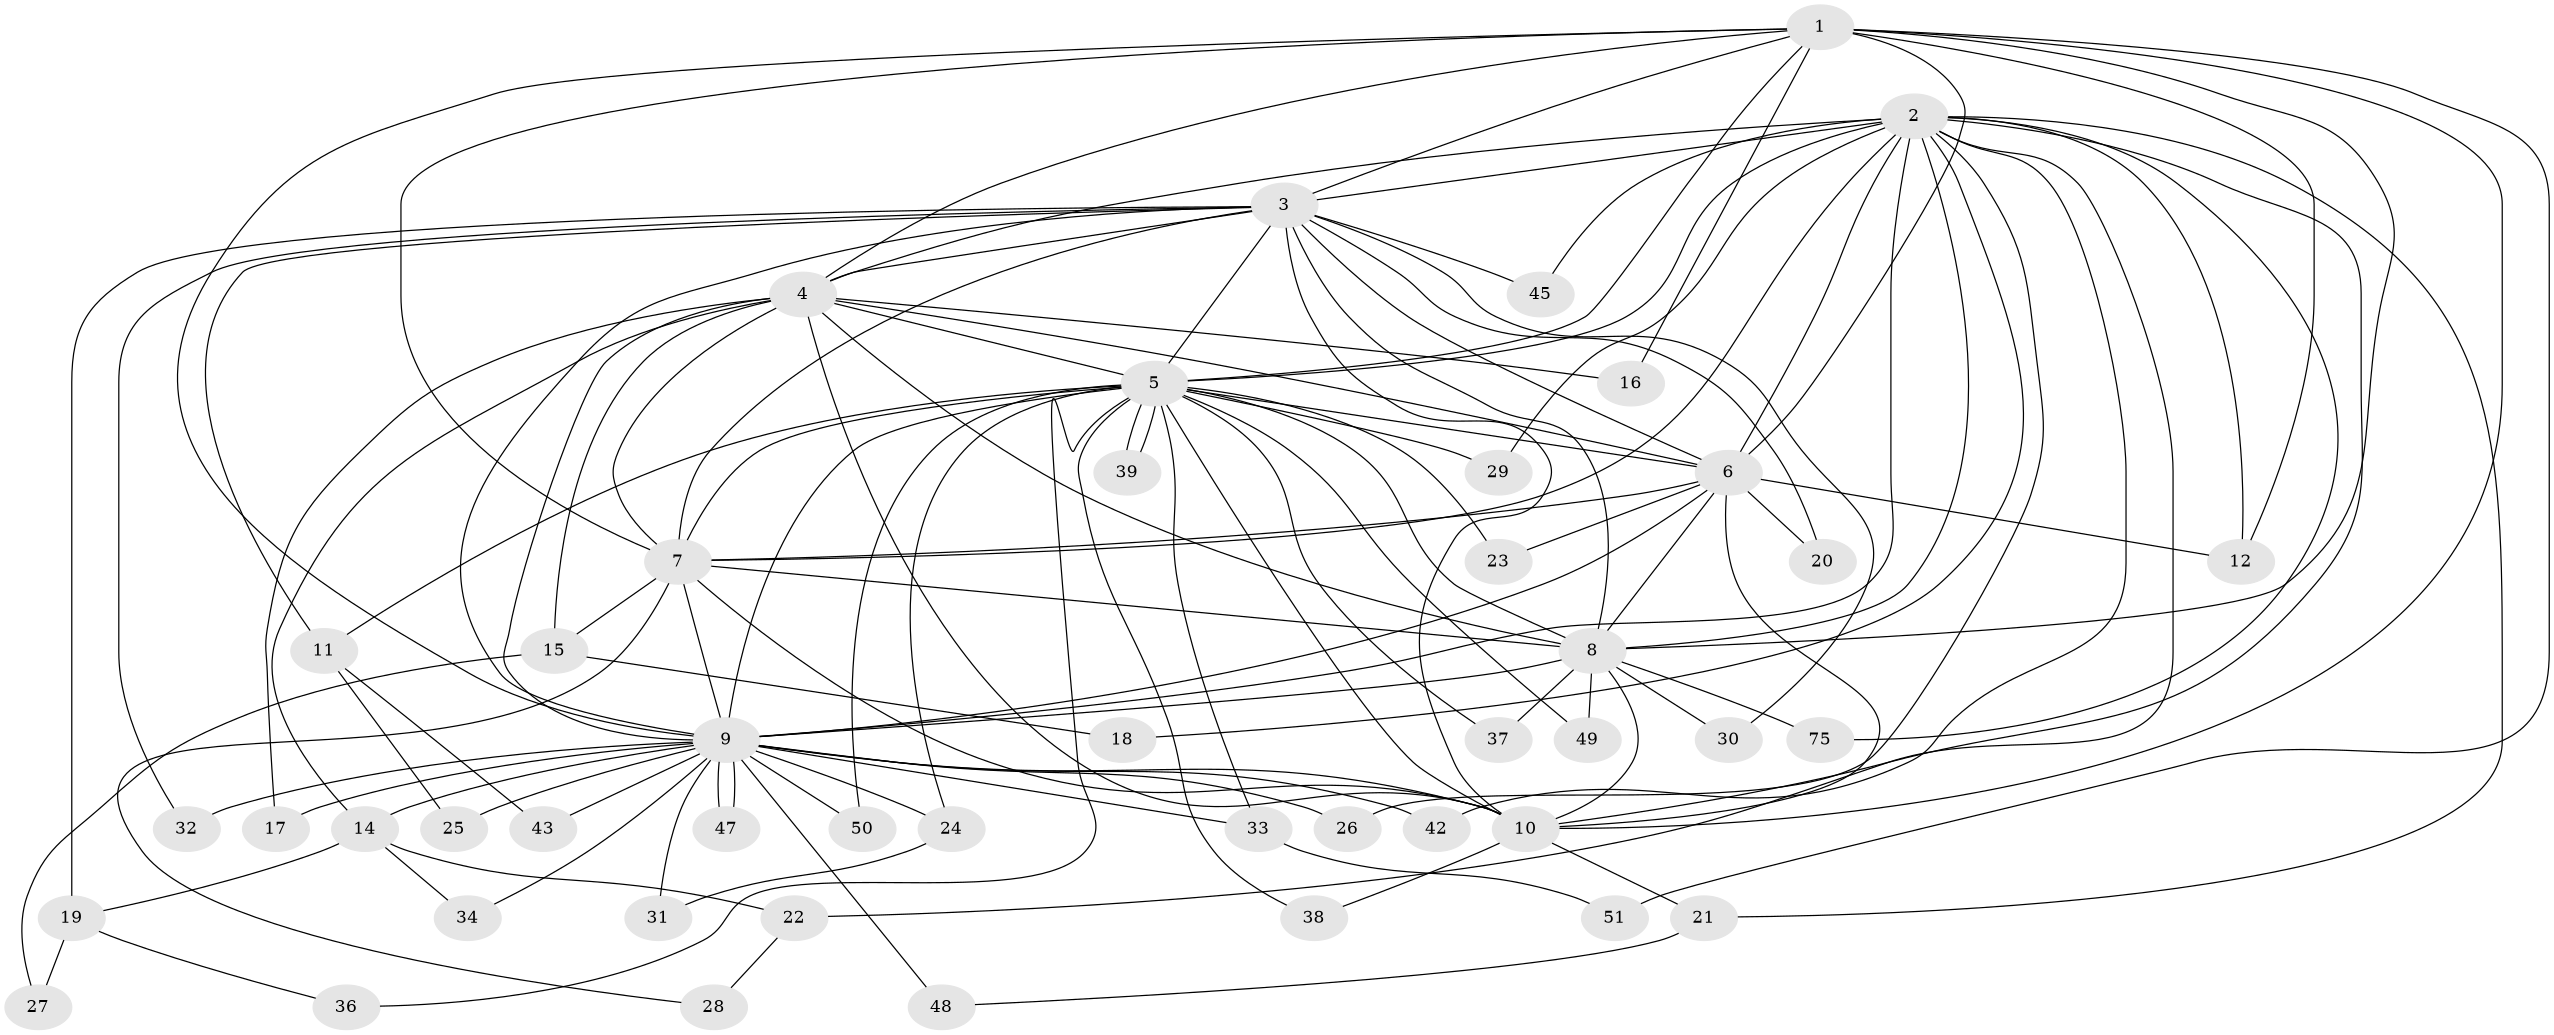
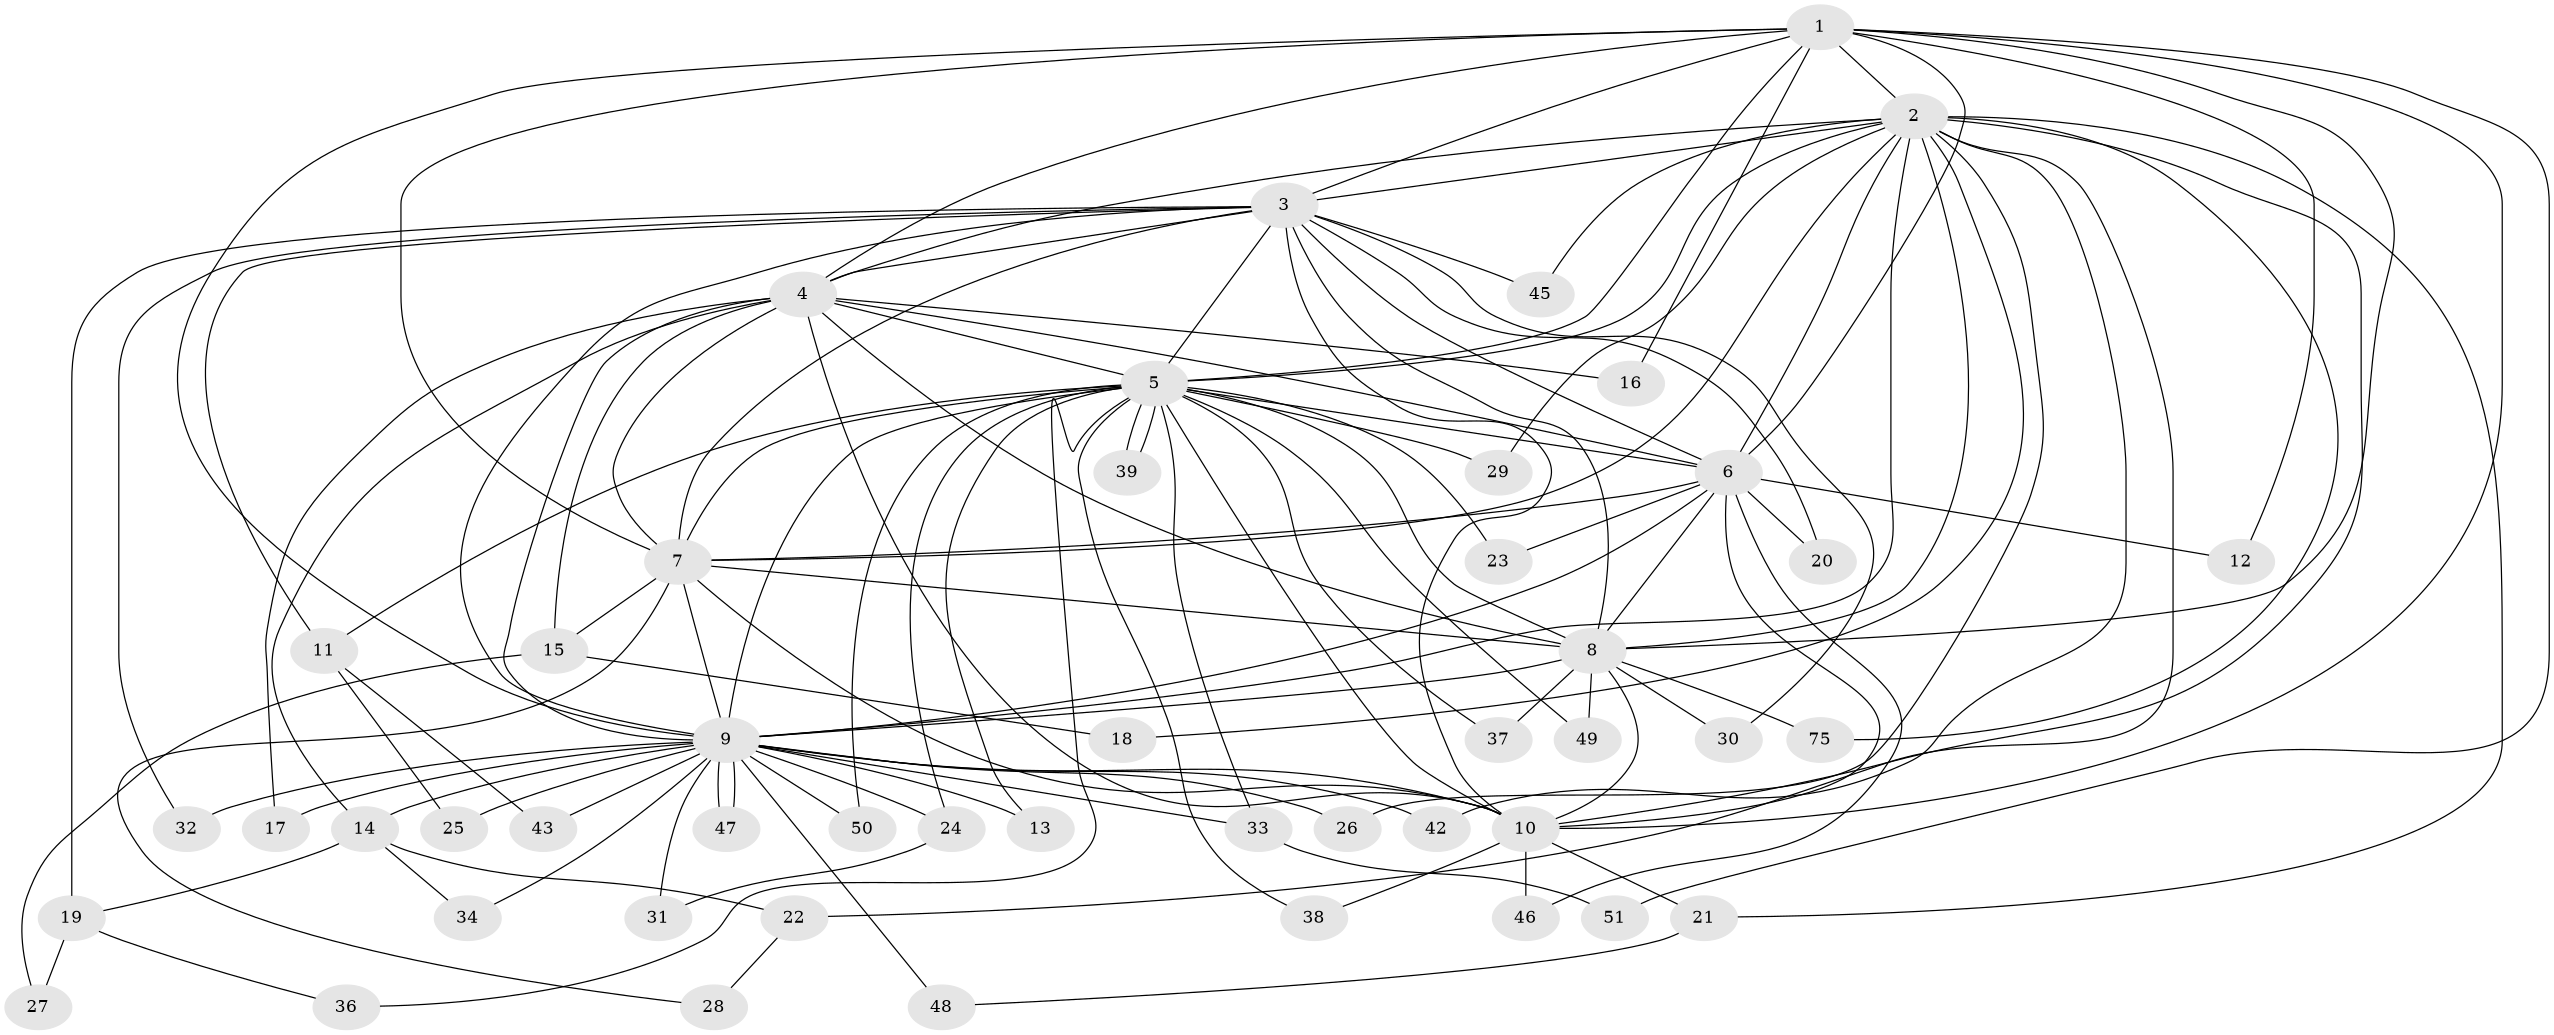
  graph {
    node [color=gray90 style=filled]
    1
    2
    3
    4
    5
    6
    7
    8
    9
    10
    12
    16
    51
    18
    21
    22
    26
    29
    n19 [label=75]
    42
    45
    11
    19
    20
    30
    32
    14
    15
    17
+   13
    23
    24
    33
    36
    37
    38
    39
    49
    50
+   46
    28
    25
    31
    34
    43
    47
    48
    27
-   12 -- 2
+   1 -- 2
    1 -- 3
    1 -- 4
    1 -- 5
    1 -- 6
    1 -- 7
    1 -- 8
    1 -- 9
    1 -- 10
    1 -- 12
    1 -- 16
    1 -- 51
    2 -- 3
    2 -- 4
    2 -- 5
    2 -- 6
    2 -- 7
    2 -- 8
    2 -- 9
    2 -- 10
    2 -- 18
    2 -- 21
    2 -- 22
    2 -- 26
    2 -- 29
    2 -- n19
    2 -- 42
    2 -- 45
    3 -- 4
    3 -- 5
    3 -- 6
    3 -- 7
    3 -- 8
    3 -- 9
    3 -- 10
    3 -- 45
    3 -- 11
    3 -- 19
    3 -- 20
    3 -- 30
    3 -- 32
    4 -- 5
    4 -- 6
    4 -- 7
    4 -- 8
    4 -- 9
    4 -- 10
    4 -- 16
    4 -- 14
    4 -- 15
    4 -- 17
    5 -- 6
    5 -- 7
    5 -- 8
    5 -- 9
    5 -- 10
    5 -- 29
    5 -- 11
+   5 -- 13
    5 -- 23
    5 -- 24
    5 -- 33
    5 -- 36
    5 -- 37
    5 -- 38
    5 -- 39
    5 -- 39
    5 -- 49
    5 -- 50
    6 -- 7
    6 -- 8
    6 -- 9
    6 -- 10
    6 -- 12
    6 -- 20
    6 -- 23
+   6 -- 46
    7 -- 8
    7 -- 9
    7 -- 10
    7 -- 15
    7 -- 28
    8 -- 9
    8 -- 10
    8 -- n19
    8 -- 30
    8 -- 37
    8 -- 49
    9 -- 10
    9 -- 26
    9 -- 42
    9 -- 32
    9 -- 14
    9 -- 17
+   9 -- 13
    9 -- 24
    9 -- 33
    9 -- 50
    9 -- 25
    9 -- 31
    9 -- 34
    9 -- 43
    9 -- 47
    9 -- 47
    9 -- 48
    10 -- 21
    10 -- 38
+   10 -- 46
    21 -- 48
    22 -- 28
    11 -- 25
    11 -- 43
    19 -- 36
    19 -- 27
    14 -- 22
    14 -- 19
    14 -- 34
    15 -- 18
    15 -- 27
    24 -- 31
    33 -- 51
  }
